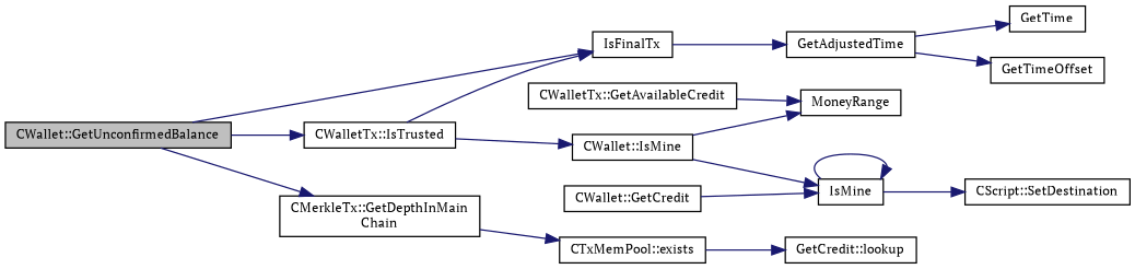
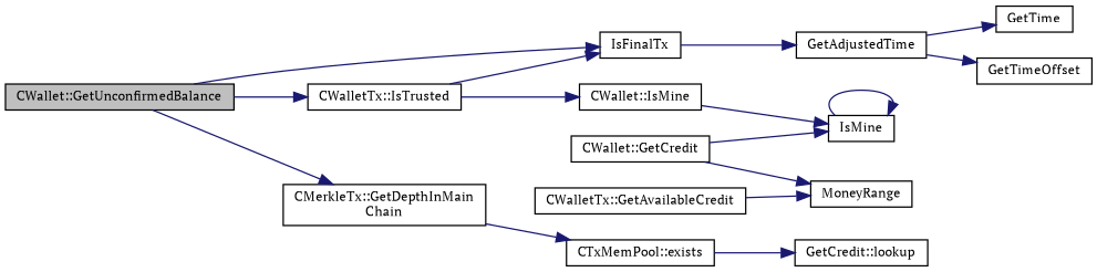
  digraph {
    fontname="PT Serif"
    rankdir=LR
    node [color=black fillcolor=white fontname="PT Serif" fontsize=10 shape=record style=filled]
    edge [color=midnightblue fontname="PT Serif" fontsize=10 labelfontname=Helvetica labelfontsize=10 style=solid]
    n1 [fillcolor=grey75 fontcolor=black height=0.2 label="CWallet::GetUnconfirmedBalance" width=0.4]
    n2 [height=0.2 label=IsFinalTx width=0.4]
    n3 [height=0.2 label="CWalletTx::IsTrusted" width=0.4]
    n4 [height=0.2 label="CMerkleTx::GetDepthInMain\lChain" width=0.4]
    n5 [height=0.2 label=GetAdjustedTime width=0.4]
    n6 [height=0.2 label="CWallet::IsMine" width=0.4]
    n7 [height=0.2 label="CTxMemPool::exists" width=0.4]
    n8 [height=0.2 label="CWalletTx::GetAvailableCredit" width=0.4]
    n9 [height=0.2 label=MoneyRange width=0.4]
    n10 [height=0.2 label=GetTime width=0.4]
    n11 [height=0.2 label=GetTimeOffset width=0.4]
    n12 [height=0.2 label=IsMine width=0.4]
-   n13 [height=0.2 label="CScript::SetDestination" width=0.4]
    n14 [height=0.2 label="GetCredit::lookup" width=0.4]
    n15 [height=0.2 label="CWallet::GetCredit" width=0.4]
    n1 -> n2
    n1 -> n3
    n1 -> n4
    n2 -> n5
    n3 -> n2
    n3 -> n6
    n4 -> n7
    n5 -> n10
    n5 -> n11
    n6 -> n12
    n7 -> n14
    n8 -> n9
    n12 -> n12
-   n12 -> n13
-   n6 -> n9
+   n15 -> n9
    n15 -> n12
  }
